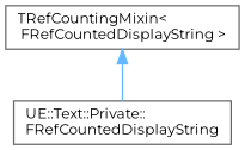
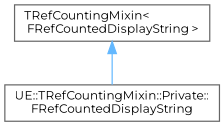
  digraph {
    rankdir=TB
    fontname=Montserrat
    node [color=grey40 fillcolor=white fontname=Montserrat fontsize=10 shape=box style=filled]
    n1 [height=0.2 label="TRefCountingMixin\<\l FRefCountedDisplayString \>" width=0.4]
-   n2 [height=0.2 label="UE::Text::Private::\lFRefCountedDisplayString" width=0.4]
+   n2 [height=0.2 label="UE::TRefCountingMixin::Private::\lFRefCountedDisplayString" width=0.4]
    n1 -> n2 [color=steelblue1 dir=back fontname=Montserrat fontsize=10 labelfontname=Helvetica labelfontsize=10 style=solid]
  }
